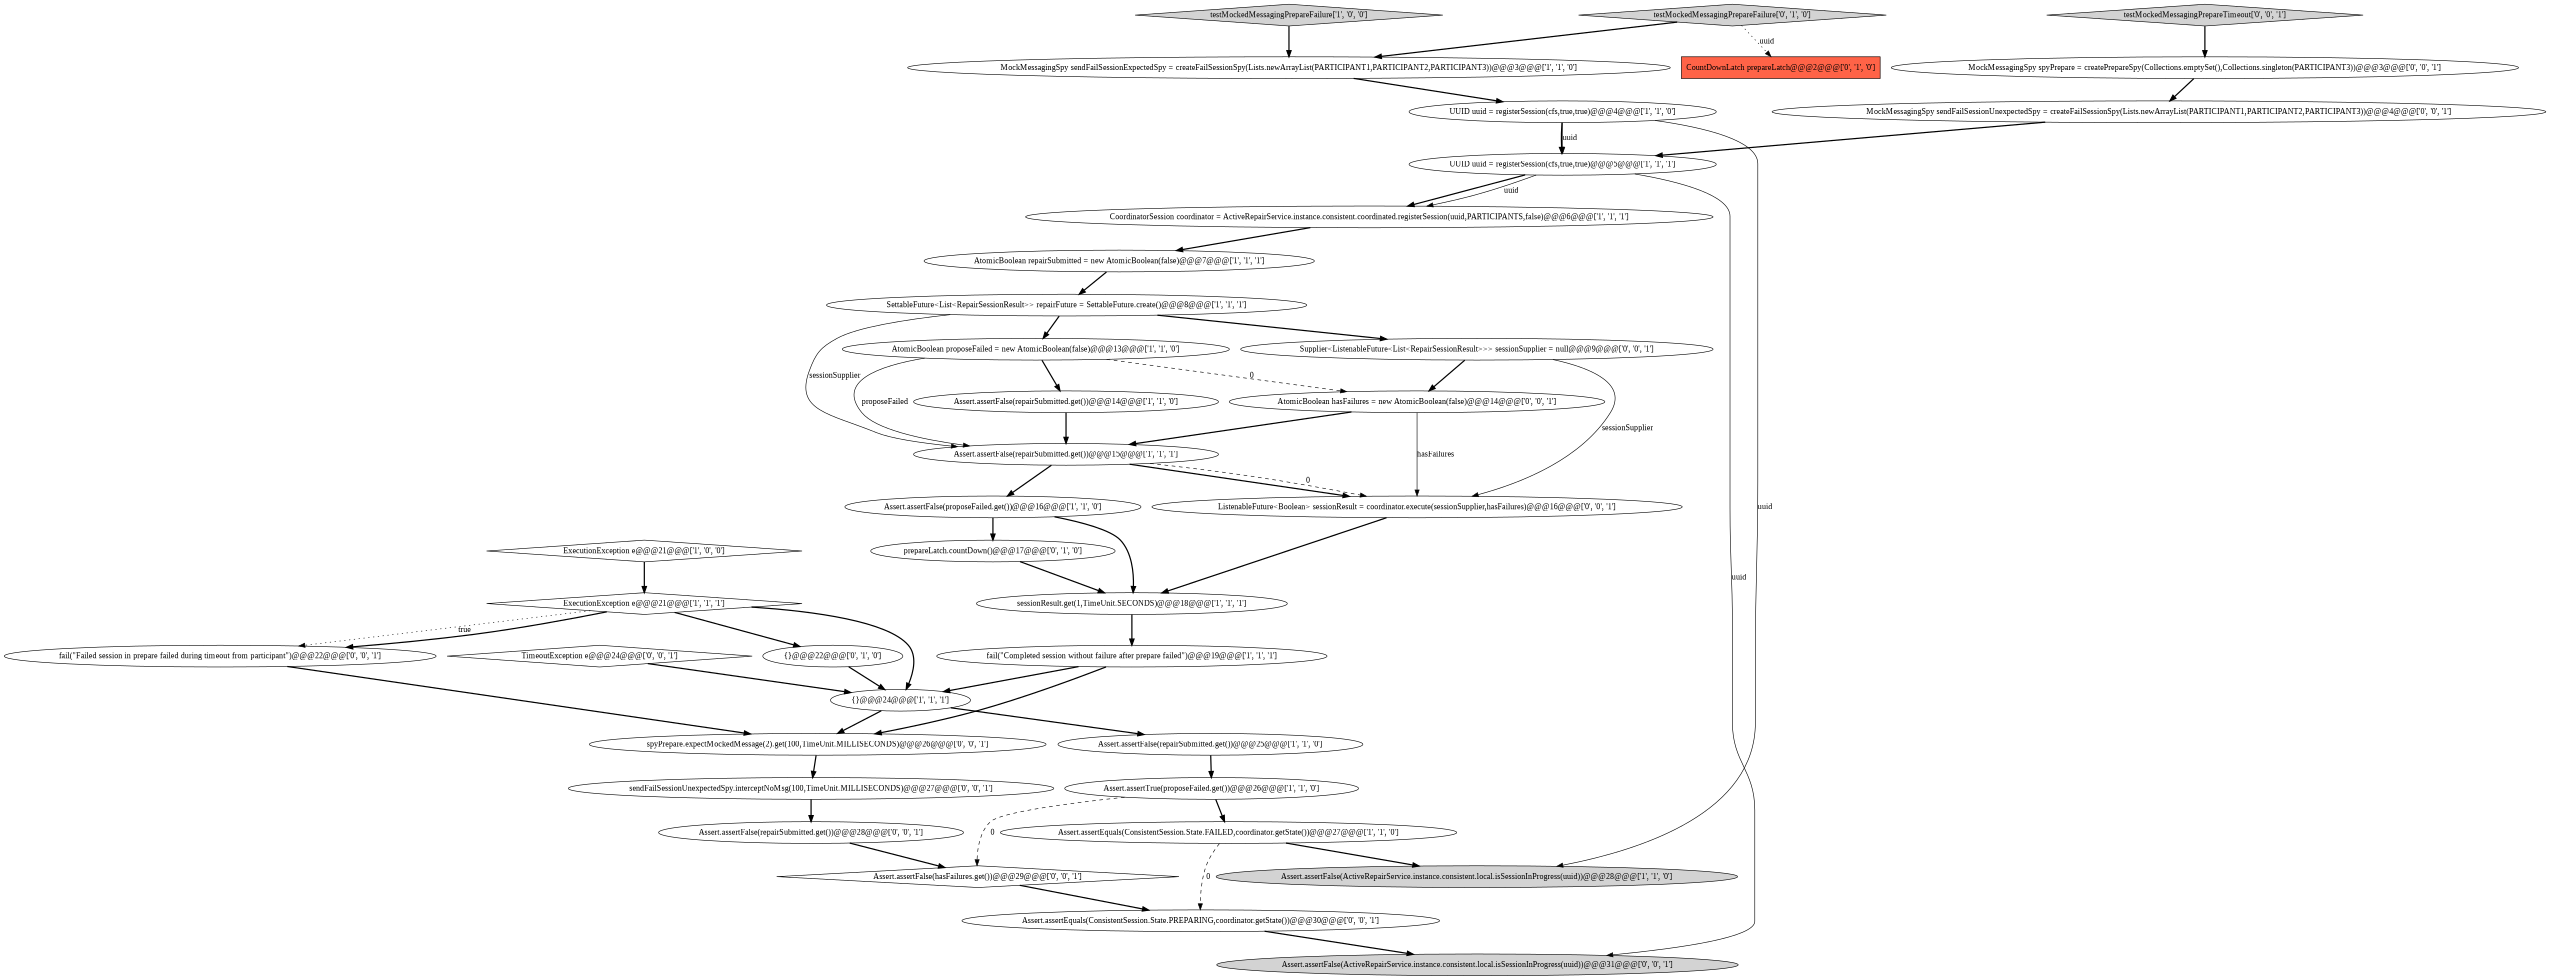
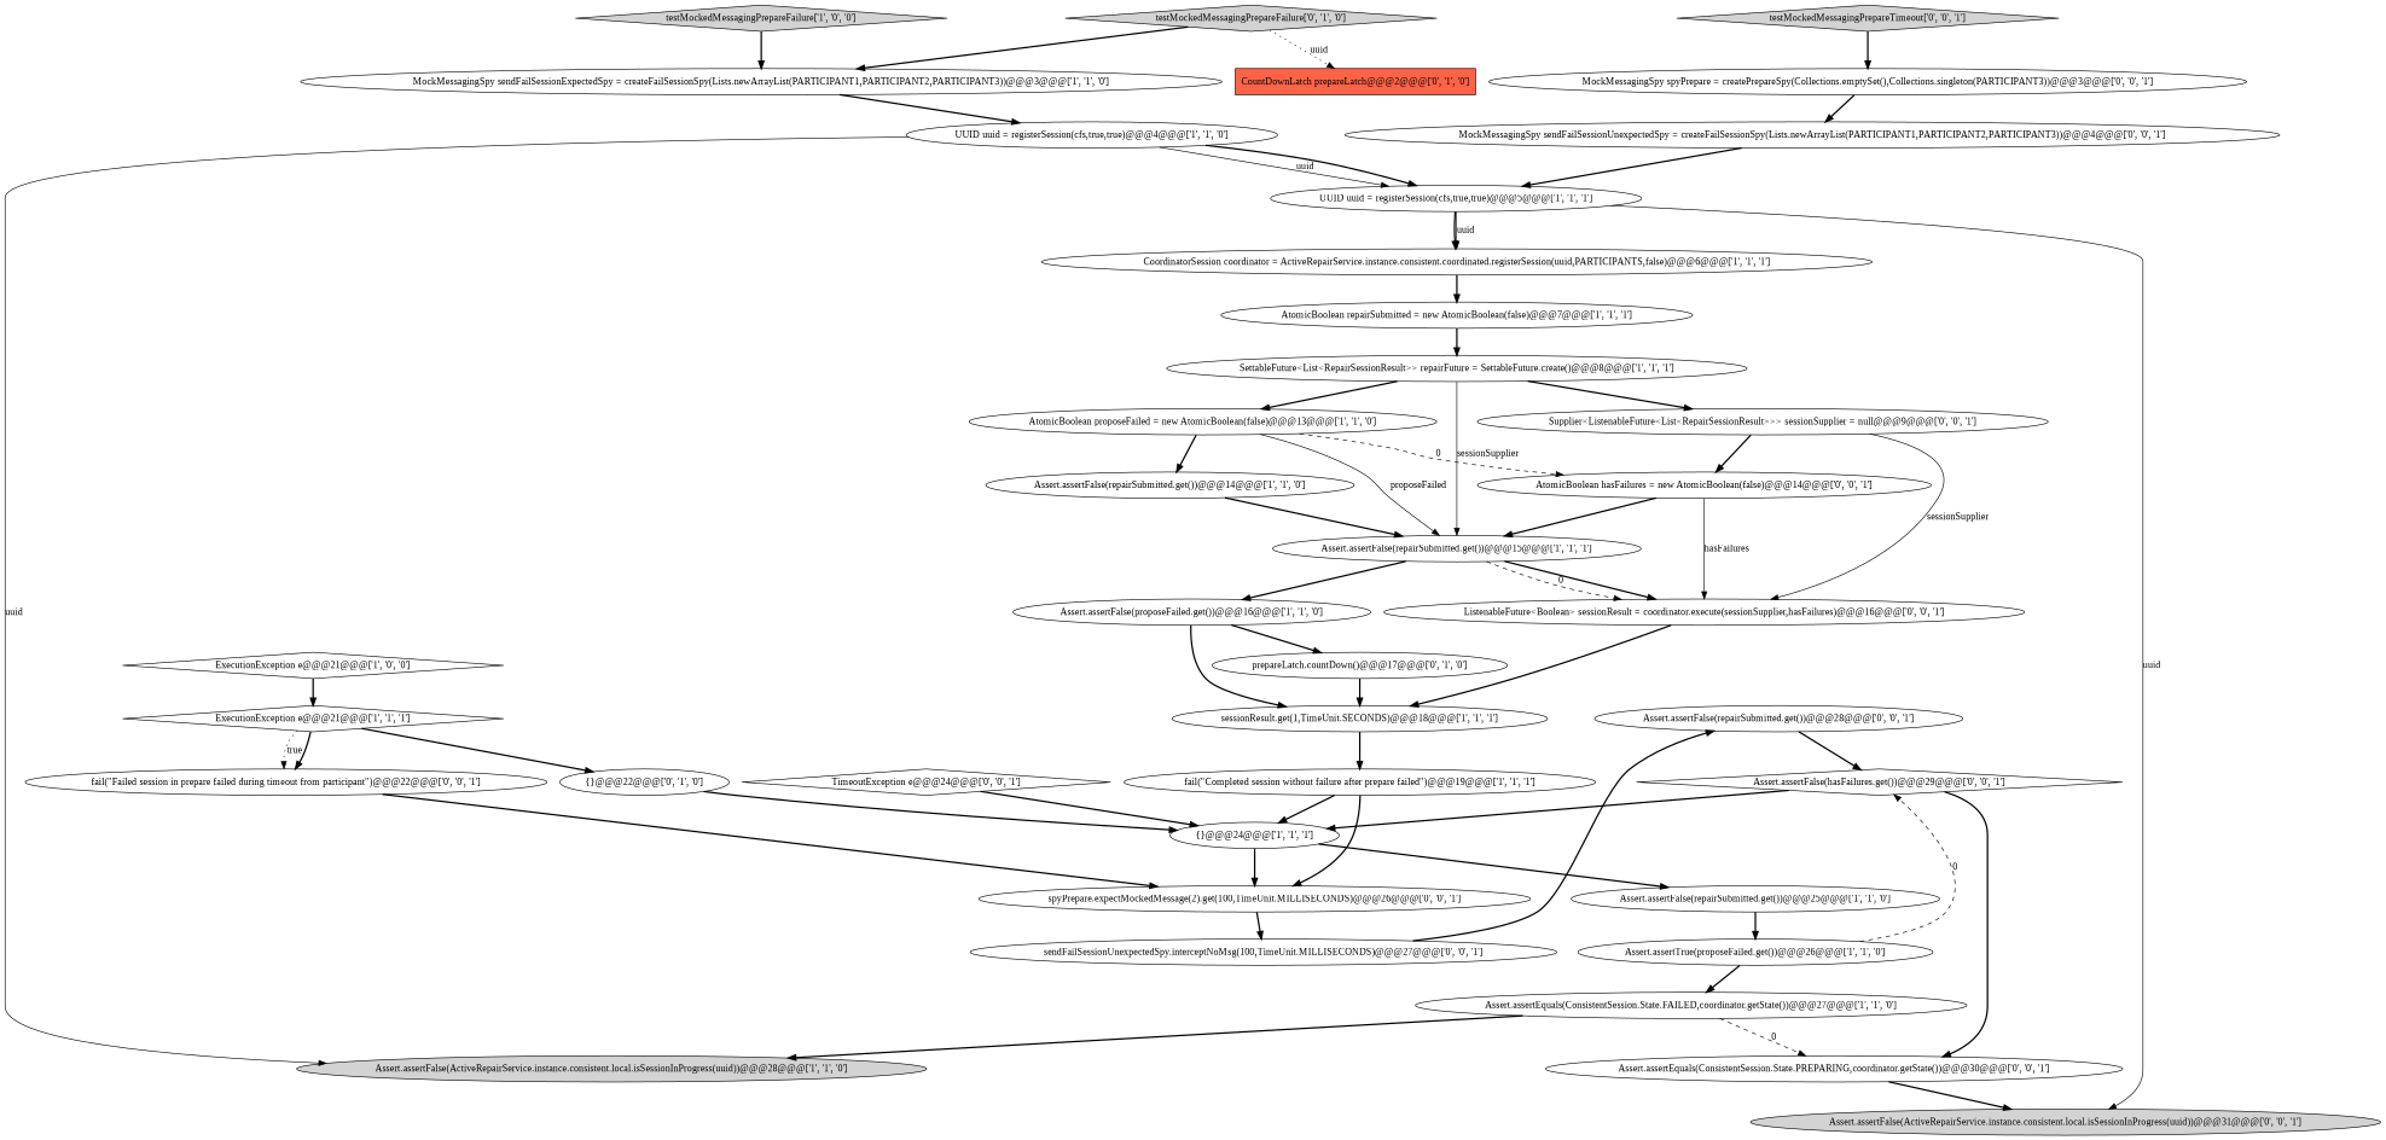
  digraph {
    fontname="Liberation Serif"
    node [fillcolor=white fontname="Liberation Serif" shape=ellipse style=filled]
    edge [fontname="Liberation Serif" style=bold]
    n1 [label="Assert.assertFalse(repairSubmitted.get())@@@28@@@['0', '0', '1']"]
    n2 [label="Assert.assertFalse(hasFailures.get())@@@29@@@['0', '0', '1']" shape=diamond]
    n3 [label="Assert.assertEquals(ConsistentSession.State.PREPARING,coordinator.getState())@@@30@@@['0', '0', '1']"]
    n4 [fillcolor=lightgray label="Assert.assertFalse(ActiveRepairService.instance.consistent.local.isSessionInProgress(uuid))@@@28@@@['1', '1', '0']"]
    n5 [fillcolor=lightgray label="testMockedMessagingPrepareFailure['1', '0', '0']" shape=diamond]
    n6 [label="MockMessagingSpy sendFailSessionExpectedSpy = createFailSessionSpy(Lists.newArrayList(PARTICIPANT1,PARTICIPANT2,PARTICIPANT3))@@@3@@@['1', '1', '0']"]
    n7 [label="UUID uuid = registerSession(cfs,true,true)@@@4@@@['1', '1', '0']"]
    n8 [fillcolor=lightgray label="Assert.assertFalse(ActiveRepairService.instance.consistent.local.isSessionInProgress(uuid))@@@31@@@['0', '0', '1']"]
    n9 [label="fail(\"Failed session in prepare failed during timeout from participant\")@@@22@@@['0', '0', '1']"]
    n10 [label="spyPrepare.expectMockedMessage(2).get(100,TimeUnit.MILLISECONDS)@@@26@@@['0', '0', '1']"]
    n11 [label="sendFailSessionUnexpectedSpy.interceptNoMsg(100,TimeUnit.MILLISECONDS)@@@27@@@['0', '0', '1']"]
    n12 [label="MockMessagingSpy sendFailSessionUnexpectedSpy = createFailSessionSpy(Lists.newArrayList(PARTICIPANT1,PARTICIPANT2,PARTICIPANT3))@@@4@@@['0', '0', '1']"]
    n13 [label="UUID uuid = registerSession(cfs,true,true)@@@5@@@['1', '1', '1']"]
    n14 [label="CoordinatorSession coordinator = ActiveRepairService.instance.consistent.coordinated.registerSession(uuid,PARTICIPANTS,false)@@@6@@@['1', '1', '1']"]
    n15 [label="Supplier<ListenableFuture<List<RepairSessionResult>>> sessionSupplier = null@@@9@@@['0', '0', '1']"]
    n16 [label="AtomicBoolean hasFailures = new AtomicBoolean(false)@@@14@@@['0', '0', '1']"]
    n17 [label="ListenableFuture<Boolean> sessionResult = coordinator.execute(sessionSupplier,hasFailures)@@@16@@@['0', '0', '1']"]
    n18 [label="Assert.assertFalse(repairSubmitted.get())@@@15@@@['1', '1', '1']"]
    n19 [label="sessionResult.get(1,TimeUnit.SECONDS)@@@18@@@['1', '1', '1']"]
    n20 [label="ExecutionException e@@@21@@@['1', '1', '1']" shape=diamond]
    n21 [label="{}@@@22@@@['0', '1', '0']"]
    n22 [label="{}@@@24@@@['1', '1', '1']"]
    n23 [label="Assert.assertFalse(repairSubmitted.get())@@@25@@@['1', '1', '0']"]
    n24 [label="AtomicBoolean repairSubmitted = new AtomicBoolean(false)@@@7@@@['1', '1', '1']"]
    n25 [label="SettableFuture<List<RepairSessionResult>> repairFuture = SettableFuture.create()@@@8@@@['1', '1', '1']"]
    n26 [label="Assert.assertFalse(proposeFailed.get())@@@16@@@['1', '1', '0']"]
    n27 [label="Assert.assertEquals(ConsistentSession.State.FAILED,coordinator.getState())@@@27@@@['1', '1', '0']"]
    n28 [label="AtomicBoolean proposeFailed = new AtomicBoolean(false)@@@13@@@['1', '1', '0']"]
    n29 [fillcolor=tomato label="CountDownLatch prepareLatch@@@2@@@['0', '1', '0']" shape=box]
    n30 [fillcolor=lightgray label="testMockedMessagingPrepareTimeout['0', '0', '1']" shape=diamond]
    n31 [label="MockMessagingSpy spyPrepare = createPrepareSpy(Collections.emptySet(),Collections.singleton(PARTICIPANT3))@@@3@@@['0', '0', '1']"]
    n32 [label="Assert.assertTrue(proposeFailed.get())@@@26@@@['1', '1', '0']"]
    n33 [label="prepareLatch.countDown()@@@17@@@['0', '1', '0']"]
    n34 [label="fail(\"Completed session without failure after prepare failed\")@@@19@@@['1', '1', '1']"]
    n35 [fillcolor=lightgray label="testMockedMessagingPrepareFailure['0', '1', '0']" shape=diamond]
    n36 [label="TimeoutException e@@@24@@@['0', '0', '1']" shape=diamond]
    n37 [label="Assert.assertFalse(repairSubmitted.get())@@@14@@@['1', '1', '0']"]
    n38 [label="ExecutionException e@@@21@@@['1', '0', '0']" shape=diamond]
    n1 -> n2
    n2 -> n3
    n3 -> n8
    n5 -> n6
    n6 -> n7
    n7 -> n4 [label=uuid style=solid]
    n7 -> n13 [label=uuid style=solid]
    n7 -> n13
    n9 -> n10
    n10 -> n11
    n11 -> n1
    n12 -> n13
    n13 -> n8 [label=uuid style=solid]
    n13 -> n14
    n13 -> n14 [label=uuid style=solid]
    n14 -> n24
    n15 -> n16
    n15 -> n17 [label=sessionSupplier style=solid]
    n16 -> n17 [label=hasFailures style=solid]
    n16 -> n18
    n17 -> n19
    n18 -> n17
    n18 -> n17 [label=0 style=dashed]
    n18 -> n26
    n19 -> n34
    n20 -> n9 [label=true style=dotted]
    n20 -> n9
    n20 -> n21
-   n20 -> n22
+   n2 -> n22
    n21 -> n22
    n22 -> n10
    n22 -> n23
    n23 -> n32
    n24 -> n25
    n25 -> n15
    n25 -> n18 [label=sessionSupplier style=solid]
    n25 -> n28
    n26 -> n19
    n26 -> n33
    n27 -> n3 [label=0 style=dashed]
    n27 -> n4
    n28 -> n16 [label=0 style=dashed]
    n28 -> n18 [label=proposeFailed style=solid]
    n28 -> n37
    n30 -> n31
    n31 -> n12
    n32 -> n2 [label=0 style=dashed]
    n32 -> n27
    n33 -> n19
    n34 -> n10
    n34 -> n22
    n35 -> n6
    n35 -> n29 [label=uuid style=dotted]
    n36 -> n22
    n37 -> n18
    n38 -> n20
  }
